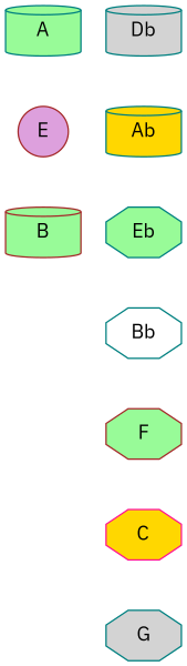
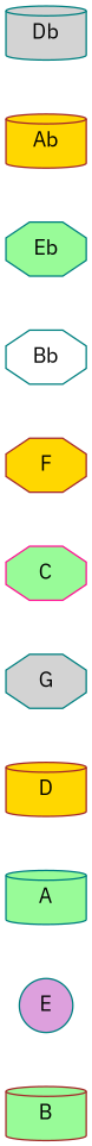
  graph {
    fontname="IBM Plex Sans"
    mindist=.1
    node [color=teal fillcolor=palegreen fontname="IBM Plex Sans" margin=0 shape=cylinder style=filled]
    edge [fontname="IBM Plex Sans" style=invis]
    B [color=brown]
-   E [color=brown fillcolor=plum shape=circle]
+   E [fillcolor=plum shape=circle]
    Db [fillcolor=lightgrey]
-   Ab [fillcolor=gold]
+   Ab [color=brown fillcolor=gold]
    Eb [shape=octagon]
    Bb [fillcolor=white shape=octagon]
-   F [color=brown shape=octagon]
-   C [color=deeppink fillcolor=gold shape=octagon]
+   F [color=brown fillcolor=gold shape=octagon]
+   C [color=deeppink shape=octagon]
    G [fillcolor=lightgrey shape=octagon]
+   D [color=brown fillcolor=gold]
    A
    subgraph sub_1 {
      B
      E
      Db
      Ab
      Eb
      Bb
      F
      C
      G
+     D
      A
    }
    E -- B
    Db -- Ab
    Ab -- Eb
    Eb -- Bb
    Bb -- F
    F -- C
    C -- G
+   G -- D
+   D -- A
    A -- E
  }
